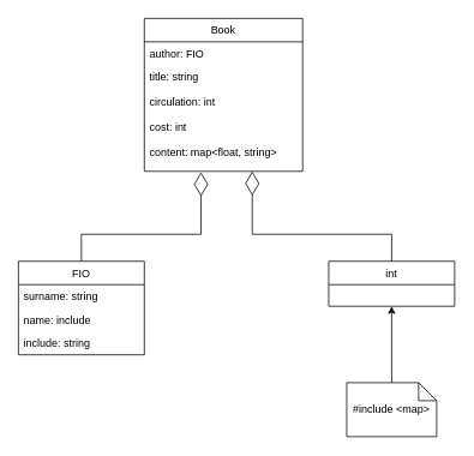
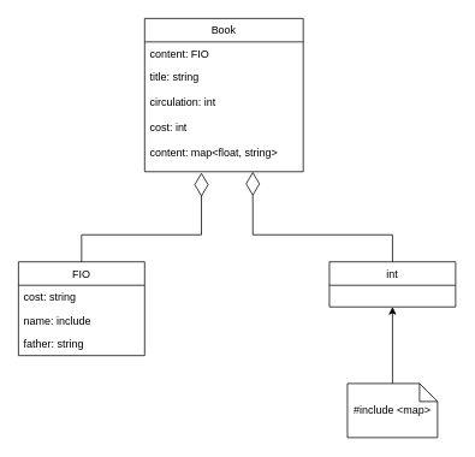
  <mxCell id="0" />
  <mxCell id="1" parent="0" />
  <mxCell id="2" value="Book" style="swimlane;fontStyle=0;childLayout=stackLayout;horizontal=1;startSize=26;fillColor=none;horizontalStack=0;resizeParent=1;resizeParentMax=0;resizeLast=0;collapsible=1;marginBottom=0;" vertex="1" parent="1"><mxGeometry x="160" y="20" width="176" height="170" as="geometry" /></mxCell>
- <mxCell id="3" value="author: FIO" style="text;strokeColor=none;fillColor=none;align=left;verticalAlign=top;spacingLeft=4;spacingRight=4;overflow=hidden;rotatable=0;points=[[0,0.5],[1,0.5]];portConstraint=eastwest;" vertex="1" parent="2"><mxGeometry y="26" width="176" height="26" as="geometry" /></mxCell>
+ <mxCell id="3" value="content: FIO" style="text;strokeColor=none;fillColor=none;align=left;verticalAlign=top;spacingLeft=4;spacingRight=4;overflow=hidden;rotatable=0;points=[[0,0.5],[1,0.5]];portConstraint=eastwest;" vertex="1" parent="2"><mxGeometry y="26" width="176" height="26" as="geometry" /></mxCell>
  <mxCell id="4" value="title: string&#10;&#10;circulation: int&#10;&#10;cost: int&#10;&#10;content: map&lt;float, string&gt;" style="text;strokeColor=none;fillColor=none;align=left;verticalAlign=top;spacingLeft=4;spacingRight=4;overflow=hidden;rotatable=0;points=[[0,0.5],[1,0.5]];portConstraint=eastwest;" vertex="1" parent="2"><mxGeometry y="52" width="176" height="118" as="geometry" /></mxCell>
  <mxCell id="5" value="FIO" style="swimlane;fontStyle=0;childLayout=stackLayout;horizontal=1;startSize=26;fillColor=none;horizontalStack=0;resizeParent=1;resizeParentMax=0;resizeLast=0;collapsible=1;marginBottom=0;" vertex="1" parent="1"><mxGeometry x="20" y="290" width="140" height="104" as="geometry" /></mxCell>
- <mxCell id="6" value="surname: string" style="text;strokeColor=none;fillColor=none;align=left;verticalAlign=top;spacingLeft=4;spacingRight=4;overflow=hidden;rotatable=0;points=[[0,0.5],[1,0.5]];portConstraint=eastwest;" vertex="1" parent="5"><mxGeometry y="26" width="140" height="26" as="geometry" /></mxCell>
+ <mxCell id="6" value="cost: string" style="text;strokeColor=none;fillColor=none;align=left;verticalAlign=top;spacingLeft=4;spacingRight=4;overflow=hidden;rotatable=0;points=[[0,0.5],[1,0.5]];portConstraint=eastwest;" vertex="1" parent="5"><mxGeometry y="26" width="140" height="26" as="geometry" /></mxCell>
  <mxCell id="7" value="name: include" style="text;strokeColor=none;fillColor=none;align=left;verticalAlign=top;spacingLeft=4;spacingRight=4;overflow=hidden;rotatable=0;points=[[0,0.5],[1,0.5]];portConstraint=eastwest;" vertex="1" parent="5"><mxGeometry y="52" width="140" height="26" as="geometry" /></mxCell>
- <mxCell id="8" value="include: string" style="text;strokeColor=none;fillColor=none;align=left;verticalAlign=top;spacingLeft=4;spacingRight=4;overflow=hidden;rotatable=0;points=[[0,0.5],[1,0.5]];portConstraint=eastwest;" vertex="1" parent="5"><mxGeometry y="78" width="140" height="26" as="geometry" /></mxCell>
+ <mxCell id="8" value="father: string" style="text;strokeColor=none;fillColor=none;align=left;verticalAlign=top;spacingLeft=4;spacingRight=4;overflow=hidden;rotatable=0;points=[[0,0.5],[1,0.5]];portConstraint=eastwest;" vertex="1" parent="5"><mxGeometry y="78" width="140" height="26" as="geometry" /></mxCell>
  <mxCell id="9" value="#include &amp;lt;map&amp;gt;" style="shape=note;size=20;whiteSpace=wrap;html=1;" vertex="1" parent="1"><mxGeometry x="385" y="425" width="100" height="60" as="geometry" /></mxCell>
  <mxCell id="10" value="" style="endArrow=diamondThin;endFill=0;endSize=24;html=1;rounded=0;exitX=0.5;exitY=0;exitDx=0;exitDy=0;entryX=0.358;entryY=1.008;entryDx=0;entryDy=0;entryPerimeter=0;" edge="1" parent="1" source="5" target="4"><mxGeometry width="160" relative="1" as="geometry"><mxPoint x="220" y="280" as="sourcePoint" /><mxPoint x="380" y="280" as="targetPoint" /><Array as="points"><mxPoint x="90" y="260" /><mxPoint x="223" y="260" /></Array></mxGeometry></mxCell>
  <mxCell id="11" value="" style="endArrow=diamondThin;endFill=0;endSize=24;html=1;rounded=0;exitX=0.5;exitY=0;exitDx=0;exitDy=0;" edge="1" parent="1"><mxGeometry width="160" relative="1" as="geometry"><mxPoint x="435" y="290" as="sourcePoint" /><mxPoint x="280" y="190" as="targetPoint" /><Array as="points"><mxPoint x="435" y="260" /><mxPoint x="280" y="260" /></Array></mxGeometry></mxCell>
  <mxCell id="12" value="" style="endArrow=classic;html=1;rounded=0;exitX=0.5;exitY=0;exitDx=0;exitDy=0;exitPerimeter=0;entryX=0.5;entryY=1;entryDx=0;entryDy=0;" edge="1" parent="1" source="9"><mxGeometry width="50" height="50" relative="1" as="geometry"><mxPoint x="610" y="380" as="sourcePoint" /><mxPoint x="435" y="340" as="targetPoint" /></mxGeometry></mxCell>
  <mxCell id="13" value="int" style="swimlane;fontStyle=0;childLayout=stackLayout;horizontal=1;startSize=26;fillColor=none;horizontalStack=0;resizeParent=1;resizeParentMax=0;resizeLast=0;collapsible=1;marginBottom=0;" vertex="1" parent="1"><mxGeometry x="365" y="290" width="140" height="50" as="geometry" /></mxCell>
